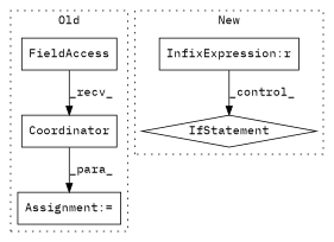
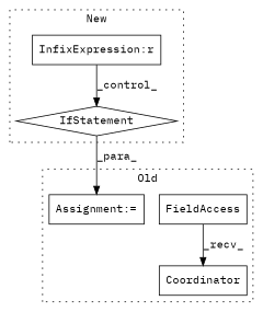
  digraph {
    fontname="IBM Plex Mono"
    node [fontname="IBM Plex Mono" shape=box]
    edge [fontname="IBM Plex Mono"]
    n1 [a=32 l=13 label=Coordinator s=4412]
    n2 [a=22 l=16 label=FieldAccess s=4395]
    n3 [a=7 l=1 label="Assignment:=" s=4394]
    n4 [a=25 l="4,2" label=IfStatement s="5073,5105" shape=diamond]
    n5 [a=27 l=4 label="InfixExpression:r" s=5086]
    subgraph cluster_1 {
      label=Old
      style=dotted
      n1
      n2
      n3
    }
    subgraph cluster_2 {
      label=New
      style=dotted
      n4
      n5
    }
-   n1 -> n3 [label=_para_]
+   n4 -> n3 [label=_para_]
    n2 -> n1 [label=_recv_]
    n5 -> n4 [label=_control_]
  }
